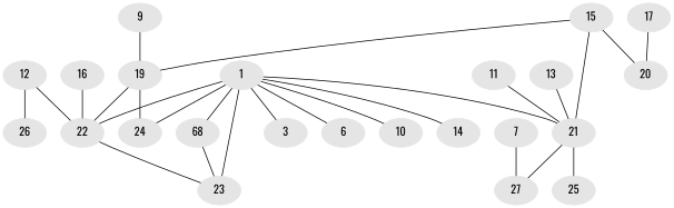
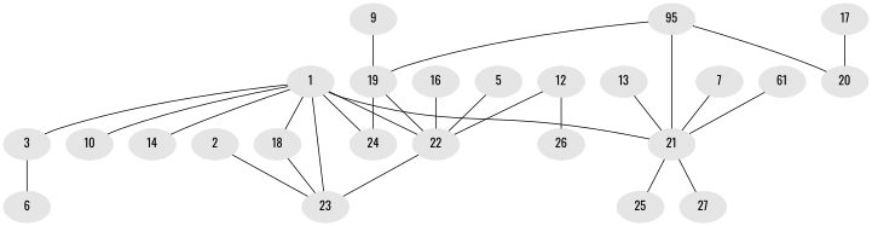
  graph {
    fontname=Oswald
    node [color=gray90 fontname=Oswald style=filled]
    edge [fontname=Oswald weight=1.0]
    1
    3
    6
    10
    14
-   18 [label=68]
+   18
    21
    22
    23
    24
    25
    27
+   2
    19
+   5
    7
    9
-   11
+   11 [label=61]
    12
    26
    13
-   15
+   15 [label=95]
    20
    16
    17
    1 -- 3
-   1 -- 6
+   3 -- 6
    1 -- 10
    1 -- 14
    1 -- 18
    1 -- 21
    1 -- 22
    1 -- 23 [weight=2.0]
    1 -- 24 [weight=2.0]
    18 -- 23
    21 -- 25
    21 -- 27
    22 -- 23
+   2 -- 23
    19 -- 22
    19 -- 24
-   7 -- 27
+   5 -- 22
+   7 -- 21
    9 -- 19
    11 -- 21
    12 -- 22
    12 -- 26
    13 -- 21
    15 -- 21
    15 -- 19
    15 -- 20
    16 -- 22
    17 -- 20
  }
